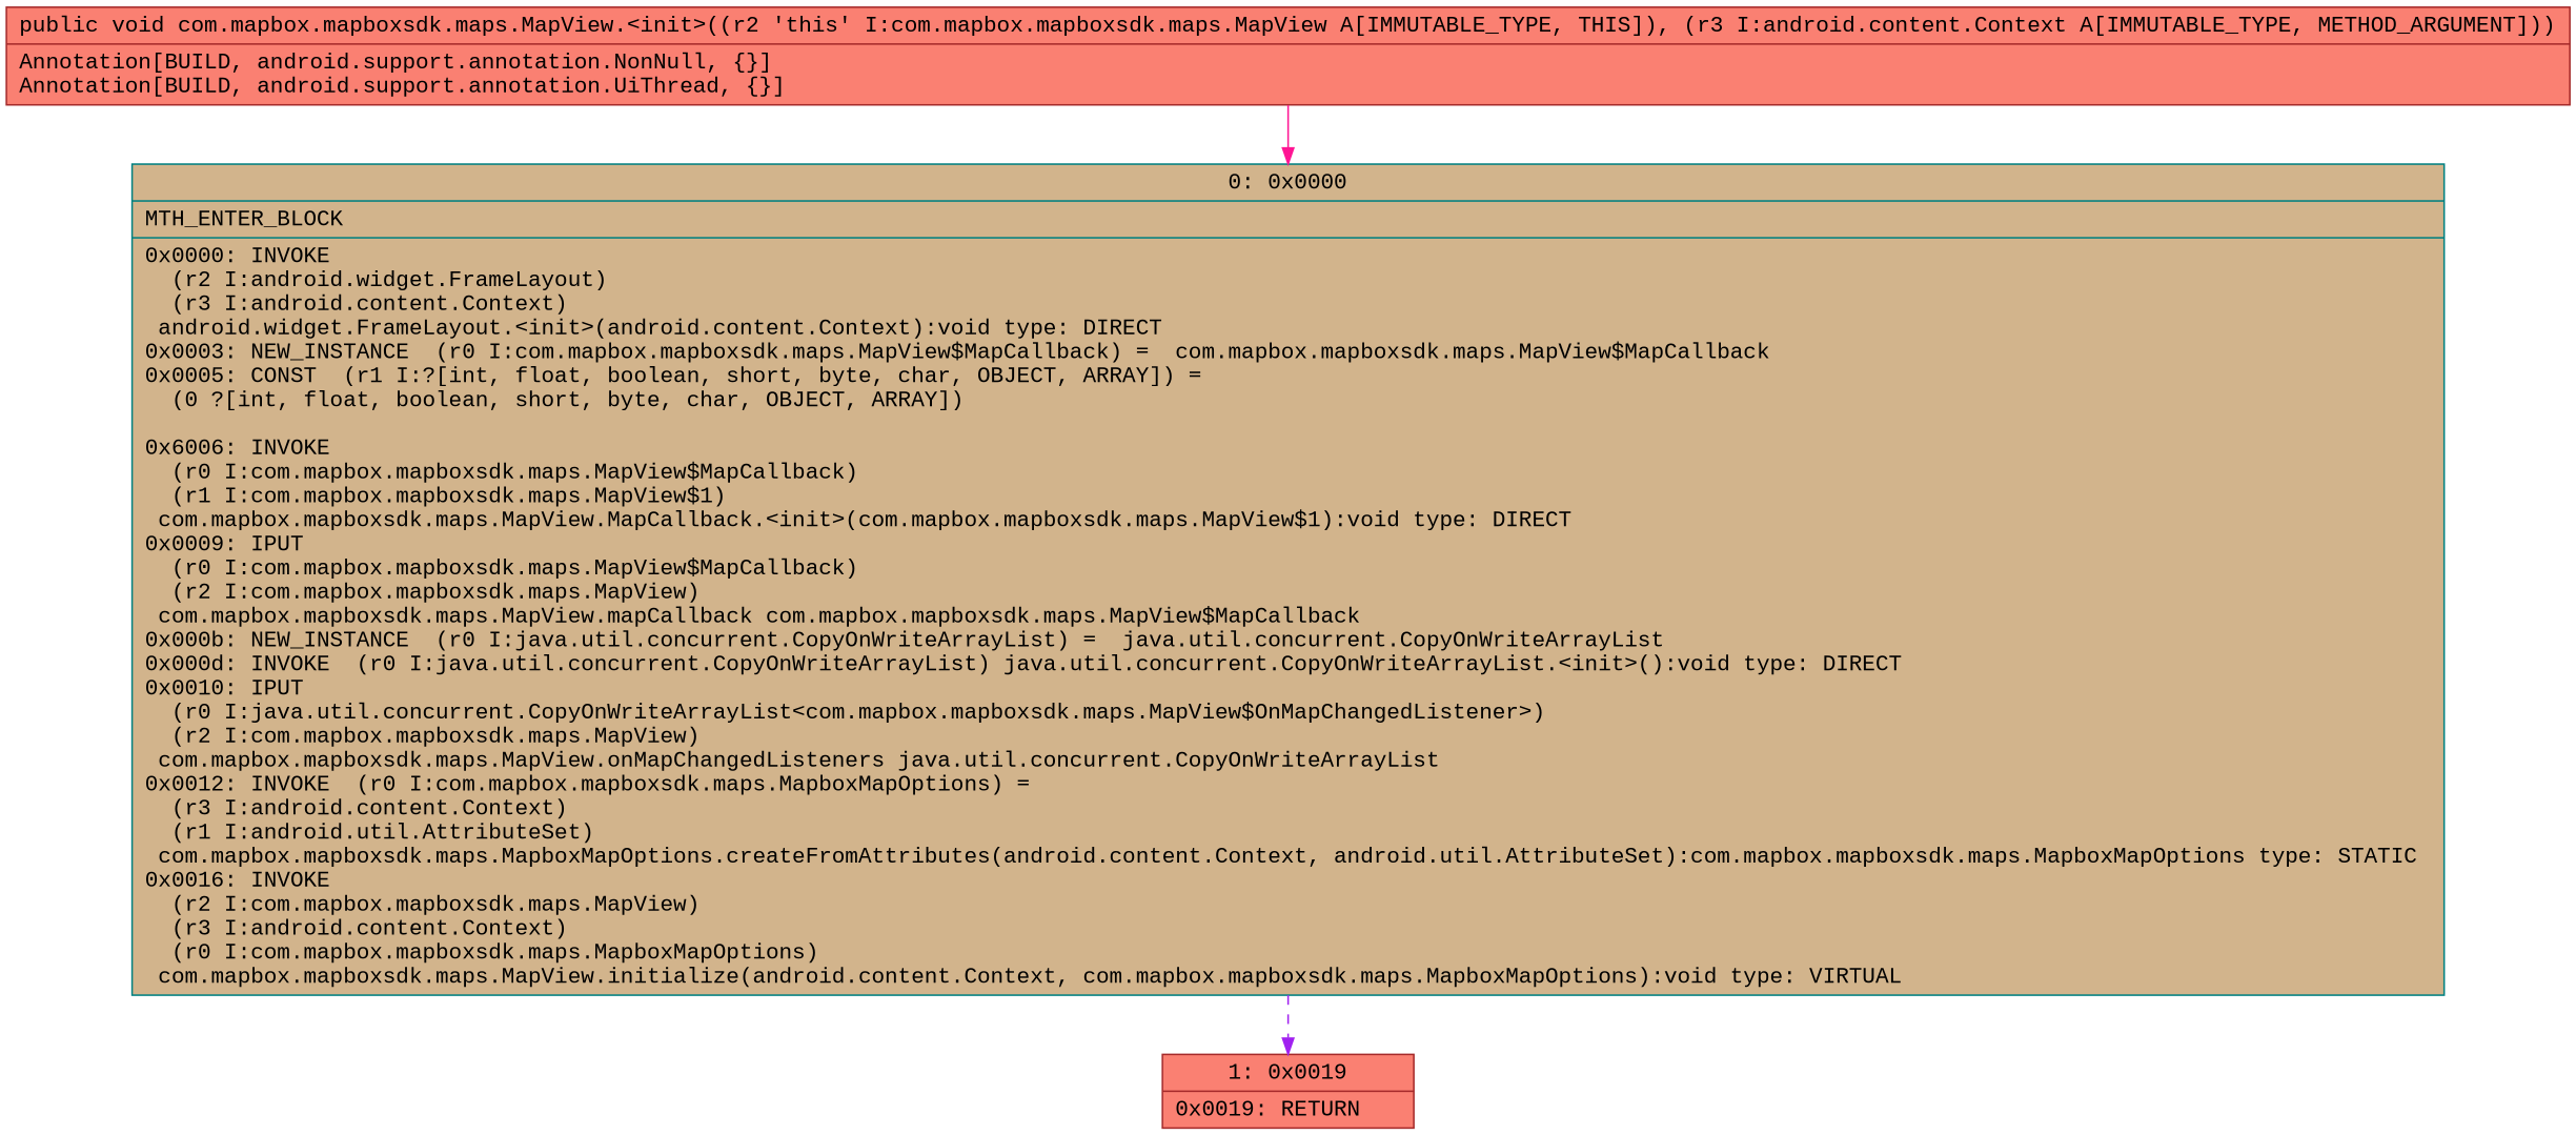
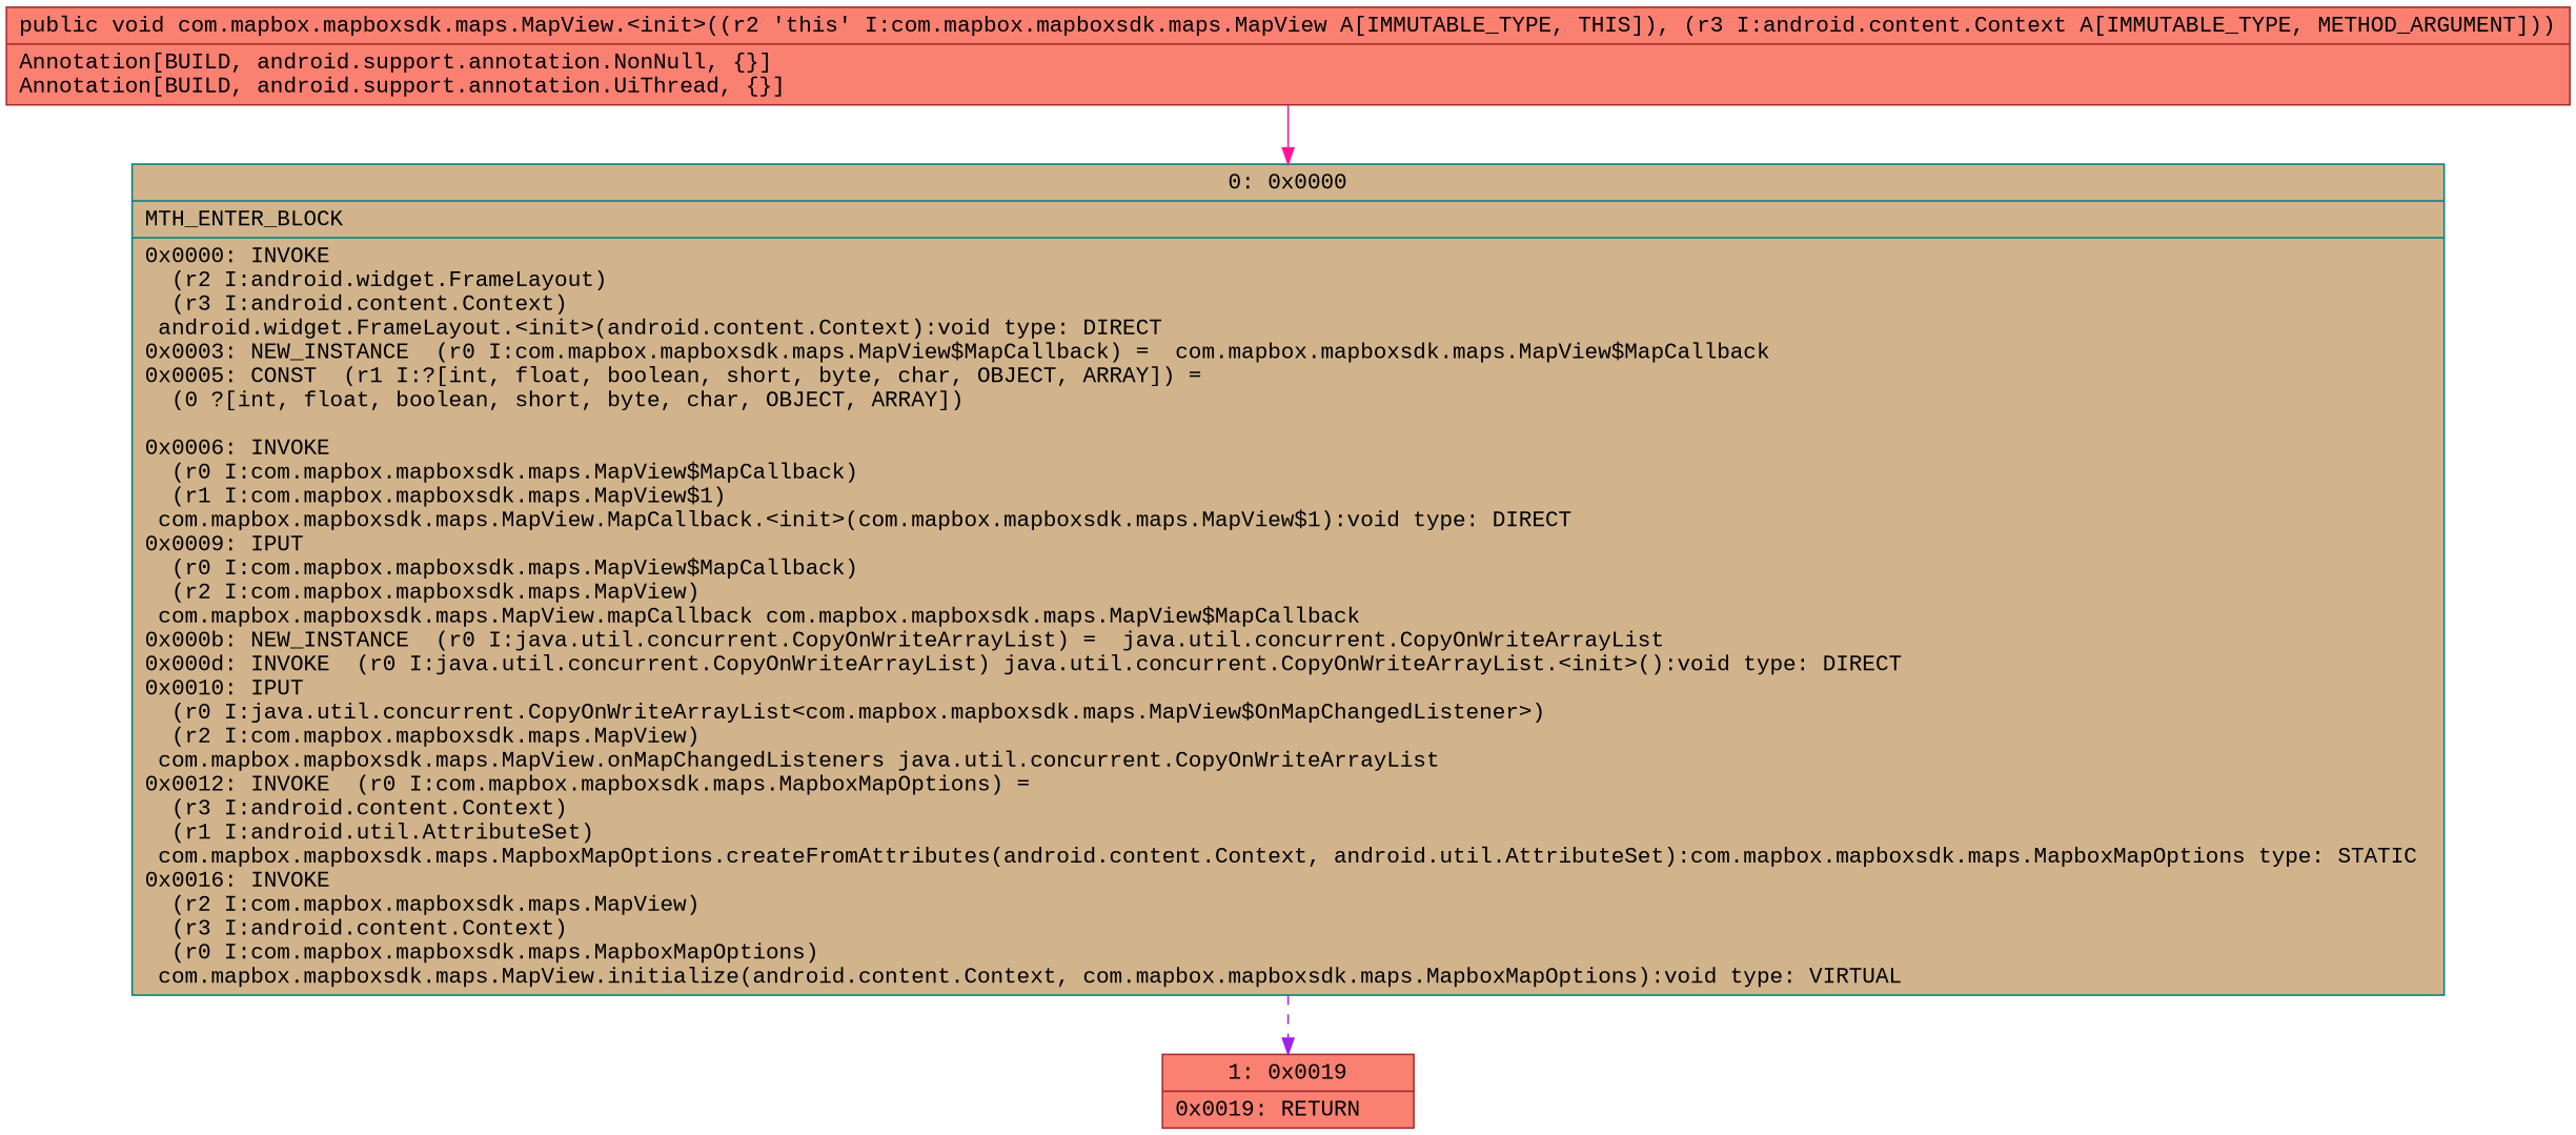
  digraph {
    fontname="Liberation Mono"
    node [shape=record style=filled fillcolor=salmon color=brown fontname="Liberation Mono"]
    edge [fontname="Liberation Mono"]
-   n1 [label="{0\:\ 0x0000|MTH_ENTER_BLOCK\l|0x0000: INVOKE  \l  (r2 I:android.widget.FrameLayout)\l  (r3 I:android.content.Context)\l android.widget.FrameLayout.\<init\>(android.content.Context):void type: DIRECT \l0x0003: NEW_INSTANCE  (r0 I:com.mapbox.mapboxsdk.maps.MapView$MapCallback) =  com.mapbox.mapboxsdk.maps.MapView$MapCallback \l0x0005: CONST  (r1 I:?[int, float, boolean, short, byte, char, OBJECT, ARRAY]) = \l  (0 ?[int, float, boolean, short, byte, char, OBJECT, ARRAY])\l \l0x6006: INVOKE  \l  (r0 I:com.mapbox.mapboxsdk.maps.MapView$MapCallback)\l  (r1 I:com.mapbox.mapboxsdk.maps.MapView$1)\l com.mapbox.mapboxsdk.maps.MapView.MapCallback.\<init\>(com.mapbox.mapboxsdk.maps.MapView$1):void type: DIRECT \l0x0009: IPUT  \l  (r0 I:com.mapbox.mapboxsdk.maps.MapView$MapCallback)\l  (r2 I:com.mapbox.mapboxsdk.maps.MapView)\l com.mapbox.mapboxsdk.maps.MapView.mapCallback com.mapbox.mapboxsdk.maps.MapView$MapCallback \l0x000b: NEW_INSTANCE  (r0 I:java.util.concurrent.CopyOnWriteArrayList) =  java.util.concurrent.CopyOnWriteArrayList \l0x000d: INVOKE  (r0 I:java.util.concurrent.CopyOnWriteArrayList) java.util.concurrent.CopyOnWriteArrayList.\<init\>():void type: DIRECT \l0x0010: IPUT  \l  (r0 I:java.util.concurrent.CopyOnWriteArrayList\<com.mapbox.mapboxsdk.maps.MapView$OnMapChangedListener\>)\l  (r2 I:com.mapbox.mapboxsdk.maps.MapView)\l com.mapbox.mapboxsdk.maps.MapView.onMapChangedListeners java.util.concurrent.CopyOnWriteArrayList \l0x0012: INVOKE  (r0 I:com.mapbox.mapboxsdk.maps.MapboxMapOptions) = \l  (r3 I:android.content.Context)\l  (r1 I:android.util.AttributeSet)\l com.mapbox.mapboxsdk.maps.MapboxMapOptions.createFromAttributes(android.content.Context, android.util.AttributeSet):com.mapbox.mapboxsdk.maps.MapboxMapOptions type: STATIC \l0x0016: INVOKE  \l  (r2 I:com.mapbox.mapboxsdk.maps.MapView)\l  (r3 I:android.content.Context)\l  (r0 I:com.mapbox.mapboxsdk.maps.MapboxMapOptions)\l com.mapbox.mapboxsdk.maps.MapView.initialize(android.content.Context, com.mapbox.mapboxsdk.maps.MapboxMapOptions):void type: VIRTUAL \l}" fillcolor=tan color=teal]
+   n1 [label="{0\:\ 0x0000|MTH_ENTER_BLOCK\l|0x0000: INVOKE  \l  (r2 I:android.widget.FrameLayout)\l  (r3 I:android.content.Context)\l android.widget.FrameLayout.\<init\>(android.content.Context):void type: DIRECT \l0x0003: NEW_INSTANCE  (r0 I:com.mapbox.mapboxsdk.maps.MapView$MapCallback) =  com.mapbox.mapboxsdk.maps.MapView$MapCallback \l0x0005: CONST  (r1 I:?[int, float, boolean, short, byte, char, OBJECT, ARRAY]) = \l  (0 ?[int, float, boolean, short, byte, char, OBJECT, ARRAY])\l \l0x0006: INVOKE  \l  (r0 I:com.mapbox.mapboxsdk.maps.MapView$MapCallback)\l  (r1 I:com.mapbox.mapboxsdk.maps.MapView$1)\l com.mapbox.mapboxsdk.maps.MapView.MapCallback.\<init\>(com.mapbox.mapboxsdk.maps.MapView$1):void type: DIRECT \l0x0009: IPUT  \l  (r0 I:com.mapbox.mapboxsdk.maps.MapView$MapCallback)\l  (r2 I:com.mapbox.mapboxsdk.maps.MapView)\l com.mapbox.mapboxsdk.maps.MapView.mapCallback com.mapbox.mapboxsdk.maps.MapView$MapCallback \l0x000b: NEW_INSTANCE  (r0 I:java.util.concurrent.CopyOnWriteArrayList) =  java.util.concurrent.CopyOnWriteArrayList \l0x000d: INVOKE  (r0 I:java.util.concurrent.CopyOnWriteArrayList) java.util.concurrent.CopyOnWriteArrayList.\<init\>():void type: DIRECT \l0x0010: IPUT  \l  (r0 I:java.util.concurrent.CopyOnWriteArrayList\<com.mapbox.mapboxsdk.maps.MapView$OnMapChangedListener\>)\l  (r2 I:com.mapbox.mapboxsdk.maps.MapView)\l com.mapbox.mapboxsdk.maps.MapView.onMapChangedListeners java.util.concurrent.CopyOnWriteArrayList \l0x0012: INVOKE  (r0 I:com.mapbox.mapboxsdk.maps.MapboxMapOptions) = \l  (r3 I:android.content.Context)\l  (r1 I:android.util.AttributeSet)\l com.mapbox.mapboxsdk.maps.MapboxMapOptions.createFromAttributes(android.content.Context, android.util.AttributeSet):com.mapbox.mapboxsdk.maps.MapboxMapOptions type: STATIC \l0x0016: INVOKE  \l  (r2 I:com.mapbox.mapboxsdk.maps.MapView)\l  (r3 I:android.content.Context)\l  (r0 I:com.mapbox.mapboxsdk.maps.MapboxMapOptions)\l com.mapbox.mapboxsdk.maps.MapView.initialize(android.content.Context, com.mapbox.mapboxsdk.maps.MapboxMapOptions):void type: VIRTUAL \l}" fillcolor=tan color=teal]
    n2 [label="{1\:\ 0x0019|0x0019: RETURN   \l}"]
    n3 [label="{public void com.mapbox.mapboxsdk.maps.MapView.\<init\>((r2 'this' I:com.mapbox.mapboxsdk.maps.MapView A[IMMUTABLE_TYPE, THIS]), (r3 I:android.content.Context A[IMMUTABLE_TYPE, METHOD_ARGUMENT]))  | Annotation[BUILD, android.support.annotation.NonNull, \{\}]\lAnnotation[BUILD, android.support.annotation.UiThread, \{\}]\l}"]
    n1 -> n2 [color=purple style=dashed]
    n3 -> n1 [color=deeppink style=solid]
  }
